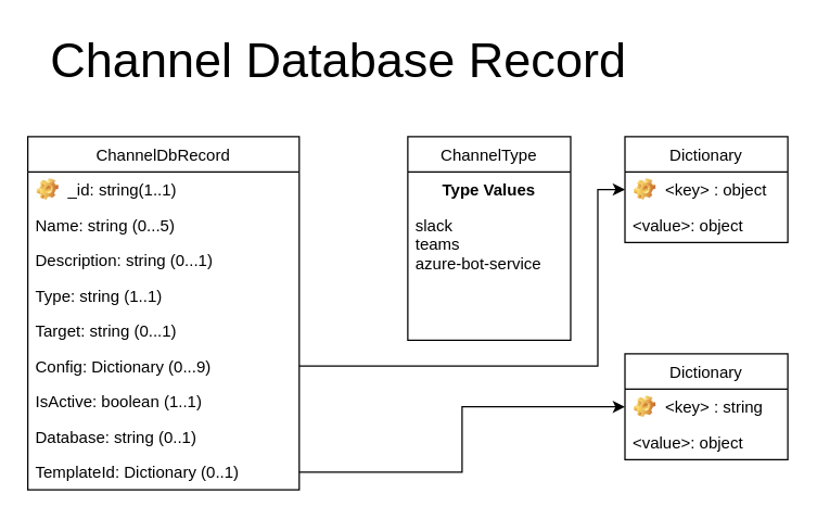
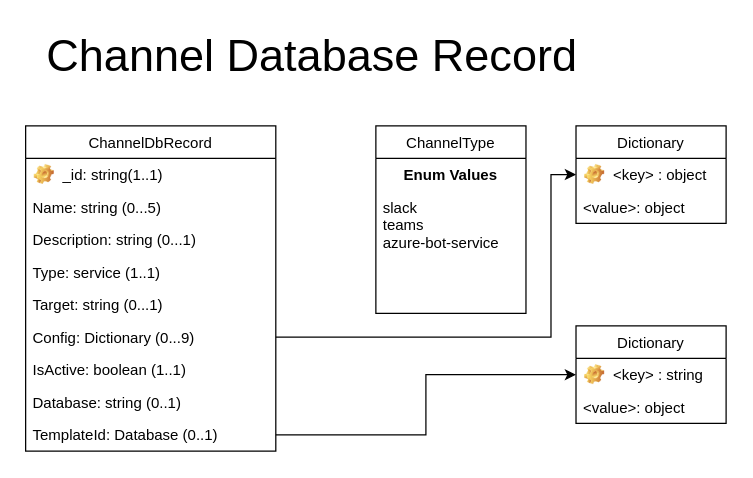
  <mxCell id="0" />
  <mxCell id="1" parent="0" />
  <mxCell id="2" value="&lt;font style=&quot;font-size: 36px&quot;&gt;Channel Database Record&lt;/font&gt;" style="text;html=1;resizable=0;points=[];autosize=1;align=left;verticalAlign=top;spacingTop=-4;" parent="1" vertex="1"><mxGeometry x="35" y="20" width="440" height="20" as="geometry" /></mxCell>
  <mxCell id="3" value="ChannelDbRecord" style="swimlane;fontStyle=0;childLayout=stackLayout;horizontal=1;startSize=26;fillColor=none;horizontalStack=0;resizeParent=1;resizeParentMax=0;resizeLast=0;collapsible=1;marginBottom=0;" parent="1" vertex="1"><mxGeometry x="20" y="100" width="200" height="260" as="geometry" /></mxCell>
  <mxCell id="4" value="_id: string(1..1)" style="label;fontStyle=0;strokeColor=none;fillColor=none;align=left;verticalAlign=top;overflow=hidden;spacingLeft=28;spacingRight=4;rotatable=0;points=[[0,0.5],[1,0.5]];portConstraint=eastwest;imageWidth=16;imageHeight=16;image=img/clipart/Gear_128x128.png" vertex="1" parent="3"><mxGeometry y="26" width="200" height="26" as="geometry" /></mxCell>
  <mxCell id="5" value="Name: string (0...5)" style="text;strokeColor=none;fillColor=none;align=left;verticalAlign=top;spacingLeft=4;spacingRight=4;overflow=hidden;rotatable=0;points=[[0,0.5],[1,0.5]];portConstraint=eastwest;" parent="3" vertex="1"><mxGeometry y="52" width="200" height="26" as="geometry" /></mxCell>
  <mxCell id="6" value="Description: string (0...1)" style="text;strokeColor=none;fillColor=none;align=left;verticalAlign=top;spacingLeft=4;spacingRight=4;overflow=hidden;rotatable=0;points=[[0,0.5],[1,0.5]];portConstraint=eastwest;" parent="3" vertex="1"><mxGeometry y="78" width="200" height="26" as="geometry" /></mxCell>
- <mxCell id="7" value="Type: string (1..1)" style="text;strokeColor=none;fillColor=none;align=left;verticalAlign=top;spacingLeft=4;spacingRight=4;overflow=hidden;rotatable=0;points=[[0,0.5],[1,0.5]];portConstraint=eastwest;" parent="3" vertex="1"><mxGeometry y="104" width="200" height="26" as="geometry" /></mxCell>
+ <mxCell id="7" value="Type: service (1..1)" style="text;strokeColor=none;fillColor=none;align=left;verticalAlign=top;spacingLeft=4;spacingRight=4;overflow=hidden;rotatable=0;points=[[0,0.5],[1,0.5]];portConstraint=eastwest;" parent="3" vertex="1"><mxGeometry y="104" width="200" height="26" as="geometry" /></mxCell>
  <mxCell id="8" value="Target: string (0...1)" style="text;strokeColor=none;fillColor=none;align=left;verticalAlign=top;spacingLeft=4;spacingRight=4;overflow=hidden;rotatable=0;points=[[0,0.5],[1,0.5]];portConstraint=eastwest;" parent="3" vertex="1"><mxGeometry y="130" width="200" height="26" as="geometry" /></mxCell>
  <mxCell id="9" value="Config: Dictionary (0...9)" style="text;strokeColor=none;fillColor=none;align=left;verticalAlign=top;spacingLeft=4;spacingRight=4;overflow=hidden;rotatable=0;points=[[0,0.5],[1,0.5]];portConstraint=eastwest;" parent="3" vertex="1"><mxGeometry y="156" width="200" height="26" as="geometry" /></mxCell>
  <mxCell id="10" value="IsActive: boolean (1..1)" style="text;strokeColor=none;fillColor=none;align=left;verticalAlign=top;spacingLeft=4;spacingRight=4;overflow=hidden;rotatable=0;points=[[0,0.5],[1,0.5]];portConstraint=eastwest;" vertex="1" parent="3"><mxGeometry y="182" width="200" height="26" as="geometry" /></mxCell>
  <mxCell id="11" value="Database: string (0..1)" style="text;strokeColor=none;fillColor=none;align=left;verticalAlign=top;spacingLeft=4;spacingRight=4;overflow=hidden;rotatable=0;points=[[0,0.5],[1,0.5]];portConstraint=eastwest;" vertex="1" parent="3"><mxGeometry y="208" width="200" height="26" as="geometry" /></mxCell>
- <mxCell id="12" value="TemplateId: Dictionary (0..1)" style="text;strokeColor=none;fillColor=none;align=left;verticalAlign=top;spacingLeft=4;spacingRight=4;overflow=hidden;rotatable=0;points=[[0,0.5],[1,0.5]];portConstraint=eastwest;" vertex="1" parent="3"><mxGeometry y="234" width="200" height="26" as="geometry" /></mxCell>
+ <mxCell id="12" value="TemplateId: Database (0..1)" style="text;strokeColor=none;fillColor=none;align=left;verticalAlign=top;spacingLeft=4;spacingRight=4;overflow=hidden;rotatable=0;points=[[0,0.5],[1,0.5]];portConstraint=eastwest;" vertex="1" parent="3"><mxGeometry y="234" width="200" height="26" as="geometry" /></mxCell>
  <mxCell id="13" value="ChannelType" style="swimlane;fontStyle=0;childLayout=stackLayout;horizontal=1;startSize=26;fillColor=none;horizontalStack=0;resizeParent=1;resizeParentMax=0;resizeLast=0;collapsible=1;marginBottom=0;" parent="1" vertex="1"><mxGeometry x="300" y="100" width="120" height="150" as="geometry" /></mxCell>
- <mxCell id="14" value="Type Values" style="text;align=center;fontStyle=1;verticalAlign=middle;spacingLeft=3;spacingRight=3;strokeColor=none;rotatable=0;points=[[0,0.5],[1,0.5]];portConstraint=eastwest;" parent="13" vertex="1"><mxGeometry y="26" width="120" height="26" as="geometry" /></mxCell>
+ <mxCell id="14" value="Enum Values" style="text;align=center;fontStyle=1;verticalAlign=middle;spacingLeft=3;spacingRight=3;strokeColor=none;rotatable=0;points=[[0,0.5],[1,0.5]];portConstraint=eastwest;" parent="13" vertex="1"><mxGeometry y="26" width="120" height="26" as="geometry" /></mxCell>
  <mxCell id="15" value="slack&#10;teams&#10;azure-bot-service" style="text;strokeColor=none;fillColor=none;align=left;verticalAlign=top;spacingLeft=4;spacingRight=4;overflow=hidden;rotatable=0;points=[[0,0.5],[1,0.5]];portConstraint=eastwest;" parent="13" vertex="1"><mxGeometry y="52" width="120" height="98" as="geometry" /></mxCell>
  <mxCell id="16" value="Dictionary" style="swimlane;fontStyle=0;childLayout=stackLayout;horizontal=1;startSize=26;fillColor=none;horizontalStack=0;resizeParent=1;resizeParentMax=0;resizeLast=0;collapsible=1;marginBottom=0;" parent="1" vertex="1"><mxGeometry x="460" y="100" width="120" height="78" as="geometry" /></mxCell>
  <mxCell id="17" value="&lt;key&gt; : object" style="label;fontStyle=0;strokeColor=none;fillColor=none;align=left;verticalAlign=top;overflow=hidden;spacingLeft=28;spacingRight=4;rotatable=0;points=[[0,0.5],[1,0.5]];portConstraint=eastwest;imageWidth=16;imageHeight=16;image=img/clipart/Gear_128x128.png" parent="16" vertex="1"><mxGeometry y="26" width="120" height="26" as="geometry" /></mxCell>
  <mxCell id="18" value="&lt;value&gt;: object" style="text;strokeColor=none;fillColor=none;align=left;verticalAlign=top;spacingLeft=4;spacingRight=4;overflow=hidden;rotatable=0;points=[[0,0.5],[1,0.5]];portConstraint=eastwest;" parent="16" vertex="1"><mxGeometry y="52" width="120" height="26" as="geometry" /></mxCell>
  <mxCell id="19" style="edgeStyle=orthogonalEdgeStyle;rounded=0;orthogonalLoop=1;jettySize=auto;html=1;exitX=1;exitY=0.5;exitDx=0;exitDy=0;entryX=0;entryY=0.5;entryDx=0;entryDy=0;" edge="1" parent="1" source="9" target="17"><mxGeometry relative="1" as="geometry"><Array as="points"><mxPoint x="440" y="269" /><mxPoint x="440" y="139" /></Array></mxGeometry></mxCell>
  <mxCell id="20" value="Dictionary" style="swimlane;fontStyle=0;childLayout=stackLayout;horizontal=1;startSize=26;fillColor=none;horizontalStack=0;resizeParent=1;resizeParentMax=0;resizeLast=0;collapsible=1;marginBottom=0;" vertex="1" parent="1"><mxGeometry x="460" y="260" width="120" height="78" as="geometry" /></mxCell>
  <mxCell id="21" value="&lt;key&gt; : string" style="label;fontStyle=0;strokeColor=none;fillColor=none;align=left;verticalAlign=top;overflow=hidden;spacingLeft=28;spacingRight=4;rotatable=0;points=[[0,0.5],[1,0.5]];portConstraint=eastwest;imageWidth=16;imageHeight=16;image=img/clipart/Gear_128x128.png" vertex="1" parent="20"><mxGeometry y="26" width="120" height="26" as="geometry" /></mxCell>
  <mxCell id="22" value="&lt;value&gt;: object" style="text;strokeColor=none;fillColor=none;align=left;verticalAlign=top;spacingLeft=4;spacingRight=4;overflow=hidden;rotatable=0;points=[[0,0.5],[1,0.5]];portConstraint=eastwest;" vertex="1" parent="20"><mxGeometry y="52" width="120" height="26" as="geometry" /></mxCell>
  <mxCell id="23" style="edgeStyle=orthogonalEdgeStyle;rounded=0;orthogonalLoop=1;jettySize=auto;html=1;exitX=1;exitY=0.5;exitDx=0;exitDy=0;entryX=0;entryY=0.5;entryDx=0;entryDy=0;" edge="1" parent="1" source="12" target="21"><mxGeometry relative="1" as="geometry" /></mxCell>
